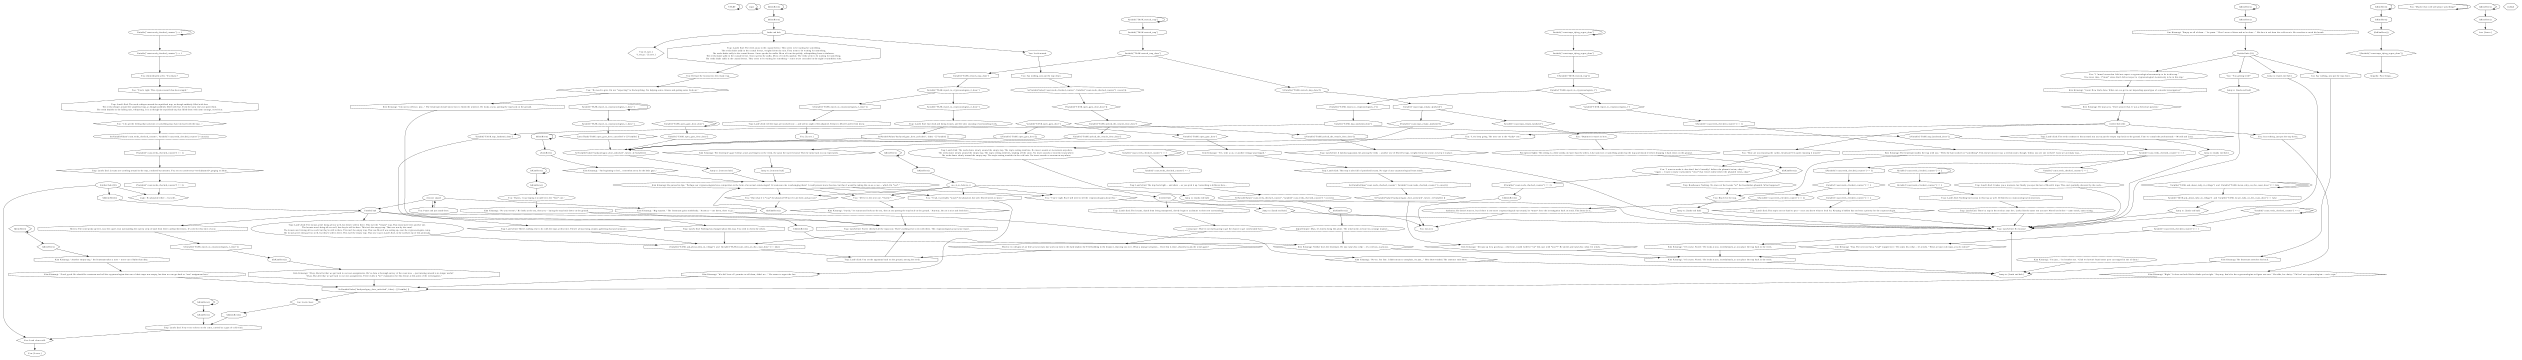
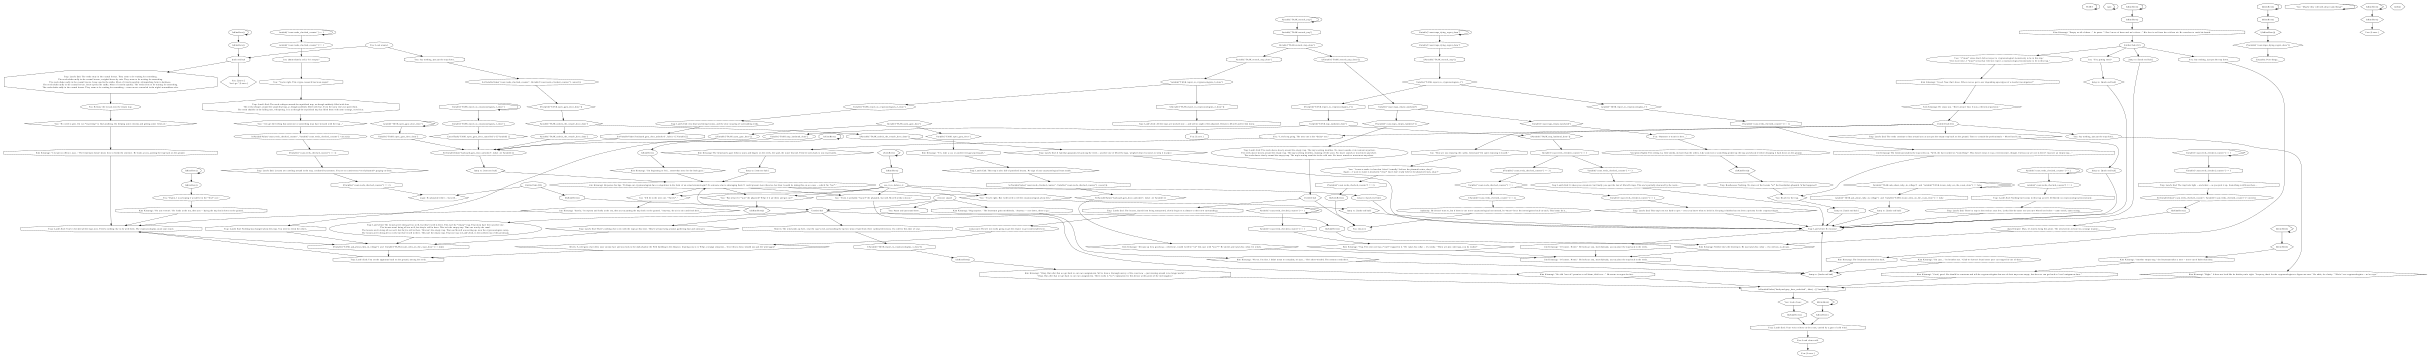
  digraph {
    fontname="Liberation Serif"
    node [fontname="Liberation Serif" shape=octagon]
    edge [fontname="Liberation Serif"]
    n1 [label=START]
    n2 [label=input shape=hexagon]
    n3 [label="Variable[\"TASK.restock_trap\"]" shape=ellipse]
    n4 [label="Variable[\"TASK.restock_trap\"]"]
    n5 [label="Variable[\"TASK.restock_trap_done\"]" shape=ellipse]
    n6 [label="Variable[\"TASK.restock_trap_done\"]"]
    n7 [label="!(Variable[\"TASK.restock_trap_done\"])" shape=ellipse]
    n8 [label="!(Variable[\"TASK.restock_trap\"])"]
    n9 [label="Variable[\"TASK.report_to_cryptozoologists_1\"]" shape=hexagon]
    n10 [label="Variable[\"TASK.report_to_cryptozoologists_1\"]" shape=hexagon]
    n11 [label="!(Variable[\"TASK.report_to_cryptozoologists_1\"])"]
    n12 [label="IsKimHere()"]
    n13 [label="IsKimHere()" shape=ellipse]
    n14 [label="Kim Kitsuragi: \"I'm beginning to feel... somewhat sorry for the little guys.\"" shape=hexagon]
    n15 [label="Kim Kitsuragi: He purses his lips. \"Perhaps our cryptozoologists have competition in the form of an actual entomologist? Or someone else is sabotaging them? I could present more theories, but then I would be taking this on as a case -- which I'm *not*.\"" shape=ellipse]
    n16 [label="!(IsKimHere())" shape=hexagon]
    n17 [label="You: \"It'll be in the next one. *Surely*.\"" shape=hexagon]
    n18 [label="You: \"But what if it *was* the phasmid? What if it ate them and got out?\"" shape=hexagon]
    n19 [label="You: \"Yeah, it probably *wasn't* the phasmid, but still. Morell needs to know.\""]
    n20 [label="You: \"You're right. But I still need to tell the cryptozoologists about this.\"" shape=hexagon]
    n21 [label="Kim Kitsuragi: \"Right.\" It does not look like he thinks you're right. \"Anyway, that's for the cryptozoologists to figure out now.\" He adds, for clarity: \"*We're* not cryptozoologists -- we're cops.\"" shape=hexagon]
    n22 [label="SetVariableValue(\"backyard.gary_door_unlocked\", false) --[[ Variable[ ]]"]
    n23 [label="You: Look closer." shape=hexagon]
    n24 [label="Kim Kitsuragi: Neither does the lieutenant. He just raises his collar -- it's cold out, as always." shape=hexagon]
    n25 [label="Kim Kitsuragi: \"Of course. Noted.\" He looks at you, incredulously, as you place the trap back in the reeds."]
    n26 [label="Jump to: [lands end hub]" shape=hexagon]
    n27 [label="Jump to: [lands end hub]"]
    n28 [label="Trap: Land's End: No locusts!" shape=ellipse]
    n29 [label="Kim Kitsuragi: \"Of course. Noted.\" He looks at you, incredulously, as you place the trap back in the reeds."]
    n30 [label="Variable[\"coast.reeds_checked_counter\"] == 3" shape=hexagon]
    n31 [label="Variable[\"coast.reeds_checked_counter\"] == 3"]
    n32 [label="Trap: Land's End: The trap feels light -- and silent -- as you pick it up. Something is different here..."]
    n33 [label="SetVariableValue(\"coast.reeds_checked_counter\", Variable[\"coast.reeds_checked_counter\"] +once(1)) " shape=ellipse]
    n34 [label="!(Variable[\"coast.reeds_checked_counter\"] == 3)"]
    n35 [label="!(IsKimHere())" shape=ellipse]
    n36 [label="You: [Leave.]"]
    n37 [label="Logic: No phasmid either -- but still..." shape=hexagon]
    n38 [label="Untitled hub (08)" shape=ellipse]
    n39 [label="!(IsKimHere())"]
-   n40 [label="You: Look closer still." shape=hexagon]
+   n40 [label="You: Look closer still." shape=ellipse]
    n41 [label="Variable[\"coast.reeds_checked_counter\"] == 1" shape=ellipse]
    n42 [label="Variable[\"coast.reeds_checked_counter\"] == 1" shape=ellipse]
    n43 [label="You: (Immediately yell.) \"It's empty!\""]
    n44 [label="You: \"You're right. This crypto-research has been stupid.\""]
    n45 [label="!(Variable[\"coast.reeds_checked_counter\"] == 1)"]
    n46 [label="Trap: Land's End: Locusts are crawling around in the trap, confused but uneaten. You see no carnivorous *reed-phasmid* gorging on them." shape=hexagon]
    n47 [label="!(Variable[\"coast.reeds_checked_counter\"] == 2)"]
    n48 [label="SetVariableValue(\"backyard.gary_door_unlocked\", false) --[[ Variable[ ]]" shape=ellipse]
    n49 [label="Jump to: [remorse hub]" shape=hexagon]
    n50 [label="IsKimHere()"]
    n51 [label="IsKimHere()"]
    n52 [label="!(IsKimHere())" shape=hexagon]
    n53 [label="!(Variable[\"coast.traps_dying_regret_done\"])" shape=hexagon]
    n54 [label="Empathy: Poor things..." shape=ellipse]
    n55 [label="Kim Kitsuragi: \"Big surprise.\" The lieutenant grins mirthlessly. \"Anyway -- one down, three to go.\""]
    n56 [label="Kim Kitsuragi: \"No-no. I'm fine. I didn't mean to complain, it's just...\" He's short-winded. The sentence ends there." shape=hexagon]
    n57 [label="You: \"Maybe they will still attract something?\""]
    n58 [label="Kim Kitsuragi: \"Yes. Like a cat, or another teenage psychopath.\""]
    n59 [label="Trap: Land's End: This trap is also full of panicked locusts. No sign of any cryptozoological beast inside." shape=hexagon]
    n60 [label="SetVariableValue(\"coast.reeds_checked_counter\", Variable[\"coast.reeds_checked_counter\"] +once(1)) "]
    n61 [label="Variable[\"TASK.open_gary_door_done\"]" shape=hexagon]
    n62 [label="Variable[\"TASK.open_gary_door_done\"]" shape=ellipse]
    n63 [label="!(Variable[\"TASK.open_gary_door_done\"])" shape=hexagon]
    n64 [label="Variable[\"TASK.unlock_the_weasle_door_done\"]" shape=hexagon]
    n65 [label="Variable[\"TASK.unlock_the_weasle_door_done\"]" shape=ellipse]
    n66 [label="!(Variable[\"TASK.unlock_the_weasle_door_done\"])"]
    n67 [label="SetVariableValue(\"backyard.gary_door_unlocked\", false) --[[ Variable[ ]]"]
    n68 [label="Variable[\"coast.traps_dying_regret_done\"]" shape=ellipse]
    n69 [label="Variable[\"coast.traps_dying_regret_done\"]" shape=ellipse]
    n70 [label="Jump to: [lands end hub]" shape=hexagon]
    n71 [label="Kim Kitsuragi: \"Okay. But after that we get back to our own assignments. We've done a thorough survey of the coast now -- just running around is no longer useful.\"\n\"Okay. But after that we get back to our own assignments. There really is *no* explanation for this detour at this point of the investigation.\""]
    n72 [label="Trap: Land's End: The reeds continue to hiss around you as you put the empty trap back on the ground. Time to consult the professionals -- Morell and Lena." shape=hexagon]
    n73 [label="Jump to: [lands end hub]" shape=ellipse]
    n74 [label="You: \"I want to make it clear that I don't *actually* believe the phasmid exists, okay?\"\n\"Again -- I want to make it absolutely *clear* that I don't really believe the phasmid exists, okay?\"" shape=ellipse]
    n75 [label="Kim Kitsuragi: \"Always up for a good jog -- otherwise, would I still be *on* this case with *you*?\" He smiles and raises his collar. It's windy." shape=hexagon]
    n76 [label="IsKimHere()" shape=hexagon]
    n77 [label="IsKimHere()" shape=hexagon]
    n78 [label="Kim Kitsuragi: \"Another empty trap,\" the lieutenant takes a note -- more out of habit than duty."]
    n79 [label="Kim Kitsuragi: \"Good, good. We should be courteous and tell the cryptozoologists that one of their traps was empty, but then we can get back to *our* assignment here.\""]
    n80 [label="!(IsKimHere())" shape=ellipse]
    n81 [label="Inland Empire: Man, it's lonely doing this alone. The wind seems to howl in a strange manner..." shape=ellipse]
    n82 [label="!(IsKimHere())"]
    n83 [label="Variable[\"TASK.ask_about_ruby_in_village\"]  and  Variable[\"TASK.locate_ruby_on_the_coast_done\"] == false" shape=hexagon]
    n84 [label="Variable[\"TASK.ask_about_ruby_in_village\"]  and  Variable[\"TASK.locate_ruby_on_the_coast_done\"] == false"]
    n85 [label="Jump to: [lands end hub]" shape=hexagon]
    n86 [label="!(Variable[\"TASK.ask_about_ruby_in_village\"]  and  Variable[\"TASK.locate_ruby_on_the_coast_done\"] == false)"]
    n87 [label="Trap: Land's End: You set the apparatus back on the ground, among the reeds."]
    n88 [label="Trap: Land's End: You've checked all the traps now. There's nothing else to do with them. The cryptozoologists await your report."]
    n89 [label="You: [Leave.]" shape=hexagon]
    n90 [label="Kim Kitsuragi: The lieutenant's gaze follows yours and lingers on the reeds, the sand, the water beyond. Then he turns back to you expectantly." shape=hexagon]
    n91 [label="Jump to: [remorse hub]"]
    n92 [label="Kim Kitsuragi: \"Yup. The next one has a *crab* trapped in it.\" He raises his collar -- it's windy. \"These are just crab traps, you do realize?\"" shape=hexagon]
    n93 [label="Trap: Land's End: A familiar apparatus lies among the reeds -- another one of Morell's traps, weighed down by stones to keep it in place." shape=hexagon]
    n94 [label="CancelTask(\"TASK.open_gary_door_cancelled\")--[[ Variable[ ]]" shape=hexagon]
    n95 [label="Trap: Land's End: There's nothing else to do with the traps at this time. They're all just lying around, gathering dust and rainwater." shape=hexagon]
    n96 [label="Kim Kitsuragi: \"Surely,\" he repeats and looks at the sea, then at you putting the trap back on the ground. \"Anyway, the air is nice and fresh here...\"" shape=hexagon]
    n97 [label="Trap: Land's End: The reeds whisper around the sepulchral trap, as though suddenly filled with fear.\nThe reeds whisper around the sepulchral trap, as though suddenly filled with fear. Even the snow does not quiet them.\nThe reeds shudder in the falling rain, whispering. It is as though the sepulchral trap has filled them with some strange, novel fear."]
    n98 [label="You: \"I do get the feeling that someone or something may have messed with the trap...\"" shape=hexagon]
    n99 [label="IsKimHere()" shape=hexagon]
    n100 [label="IsKimHere()" shape=hexagon]
    n101 [label="Trap: Land's End: Your voice echoes on the coast, carried by a gust of cold wind."]
    n102 [label="lands end hub"]
    n103 [label="You: [Leave.]\n\"Let's go.\" [Leave.]" shape=hexagon]
    n104 [label="Trap: Land's End: The reeds sway in the coastal breeze. They seem to be waiting for something.\nThe reeds shake sadly in the coastal breeze, weighed down by rain. They seem to be waiting for something.\nThe reeds shake sadly in the coastal breeze. Snow specks the stalks. Most of it melts quickly, relinquishing form to darkness. \nThe reeds shake sadly in the coastal breeze. Snow specks the stalks. Most of it melts quickly. The reeds seem to be waiting for something.\nThe reeds shake sadly in the coastal breeze. They seem to be waiting for something -- some secret concealed in the night's warmthless robe."]
    n105 [label="You: Look around." shape=ellipse]
    n106 [label="You: Release the locusts into the empty trap." shape=ellipse]
    n107 [label="You: Say nothing, just put the trap down."]
    n108 [label="Kim Kitsuragi: The lieutenant studies the trap with you. \"Well, the bait worked on *something*. This doesn't mean it was a reed-monster, though. Unless you see one in there? I just see an empty trap...\""]
    n109 [label="You: Reach for the trap." shape=hexagon]
    n110 [label="Trap: Land's End: There's a trap in the reeds at your feet. Looks like the same one you saw Morell set before -- same mesh, same wiring." shape=ellipse]
    n111 [label="SetVariableValue(\"coast.reeds_checked_counter\", Variable[\"coast.reeds_checked_counter\"] +once(1)) " shape=ellipse]
    n112 [label="Kim Kitsuragi: \"We did *sort of* promise to tell them, didn't we...\" He seems to regret the fact."]
    n113 [label="remorse stupid" shape=ellipse]
    n114 [label="Untitled hub" shape=ellipse]
    n115 [label="You: Pause and just stand there."]
    n116 [label="Trap: Land's End: The locusts aren't doing all too well, but they're still in there. This isn't the *empty* trap. That must have been another one.\nThe locusts aren't doing all too well, but they're still in there. This isn't the empty trap. That one was by the canal.\nThe locusts aren't doing all too well, but they're still in there. This isn't the empty trap. That one Morell was setting up, near the cryptozoologists camp.\nThe locusts aren't doing all too well, but they're still in there. This isn't the empty trap. That one was in Land's End, in the northern tip of this peninsula." shape=ellipse]
    n117 [label="Shivers: The wind picks up here, near the cape's end, surrounding the narrow strip of land from three cardinal directions. It's cold for this time of year."]
    n118 [label="!(IsKimHere())"]
    n119 [label="Untitled hub (02)" shape=ellipse]
    n120 [label="You: \"Let's keep going. The next one is the *lucky* one.\""]
    n121 [label="You: \"How are you enjoying the cardio, lieutenant? I'm quite enjoying it myself.\""]
    n122 [label="You: Say nothing, just put the trap down." shape=ellipse]
    n123 [label="Authority: He doesn't want to, but if there is one more cryptozoological run-around, he *must* force the investigation back on track. This better be it..." shape=ellipse]
    n124 [label="Variable[\"coast.reeds_checked_counter\"] == 1" shape=hexagon]
    n125 [label="Variable[\"coast.reeds_checked_counter\"] == 1"]
    n126 [label="!(Variable[\"coast.reeds_checked_counter\"] == 1)"]
    n127 [label="Variable[\"TASK.report_to_cryptozoologists_1_done\"]"]
    n128 [label="Variable[\"TASK.report_to_cryptozoologists_1_done\"]" shape=ellipse]
    n129 [label="!(Variable[\"TASK.report_to_cryptozoologists_1_done\"])"]
    n130 [label="!(IsKimHere())" shape=ellipse]
    n131 [label="Jump to: [lands end hub]" shape=ellipse]
    n132 [label="You: \"Bummer it wasn't in here...\"" shape=ellipse]
    n133 [label="Perception (Sight): The netting is a little untidy, messier than the others. Like someone or something picked up the trap and shook it before dropping it back down on the ground." shape=ellipse]
    n134 [label="!(IsKimHere())" shape=hexagon]
    n135 [label="Trap: Land's End: The reeds dance slowly around the empty trap. The trap's netting trembles. No insect sounds or movement anywhere.\nThe reeds dance slowly around the empty trap. The trap's netting trembles, shaking off the snow. No insect sounds or movement anywhere. \nThe reeds dance slowly around the empty trap. The trap's netting trembles in the cold rain. No insect sounds or movement anywhere. " shape=ellipse]
    n136 [label="Untitled hub" shape=hexagon]
    n137 [label="Trap: Land's End: The locusts, dazed from being transported, slowly begin to acclimate to their new surroundings."]
    n138 [label="You: \"No need to grin. I'm not *expecting* to find anything. I'm helping some citizens and getting some fresh air.\"" shape=hexagon]
    n139 [label="Kim Kitsuragi: \"I meant no offence, just...\" The lieutenant doesn't know how to finish the sentence. He looks at you, putting the trap back on the ground."]
    n140 [label="Composure: They're not really going to get the chance to get comfortable here." shape=ellipse]
    n141 [label="Shivers: A cold gust of air dries your sweaty face and you look to the dark shadow the Feld building in the distance, drawing you to it. What a strange sensation... Once this is done, should you ask the wind again?" shape=hexagon]
    n142 [label="You: \"Damn, I was hoping it would be in the *first* one.\"" shape=ellipse]
    n143 [label="Kim Kitsuragi: \"No you weren't.\" He looks at the sea, then you -- laying the trap back down on the ground."]
    n144 [label="Kim Kitsuragi: \"Good. Now that's done. When can we get to our impending apocalypse of a murder investigation?\""]
    n145 [label="Kim Kitsuragi: He stops you. \"Don't answer that. It was a rhetorical question.\"" shape=hexagon]
    n146 [label="Jump to: [lands end hub]" shape=hexagon]
    n147 [label="You: [Leave.]" shape=ellipse]
    n148 [label="IsKimHere()" shape=ellipse]
    n149 [label="IsKimHere()" shape=ellipse]
    n150 [label="Trap: Boathouses: Nothing. No traces of the locusts *or* the Insulindian phasmid. What happened?" shape=ellipse]
    n151 [label="IsKimHere()" shape=hexagon]
    n152 [label="IsKimHere()"]
    n153 [label=see_it_to_believe_it shape=ellipse]
    n154 [label="Jump to: [lands end hub]" shape=ellipse]
    n155 [label="IsKimHere()" shape=ellipse]
    n156 [label="IsKimHere()" shape=ellipse]
    n157 [label="Variable[\"coast.reeds_checked_counter\"] == 2" shape=ellipse]
    n158 [label="Variable[\"coast.reeds_checked_counter\"] == 2" shape=ellipse]
    n159 [label="Trap: Land's End: Nothing but locusts in this trap as well. Definitely no cryptozoological monstrosity."]
    n160 [label="SetVariableValue(\"coast.reeds_checked_counter\", Variable[\"coast.reeds_checked_counter\"] +once(1)) " shape=ellipse]
    n161 [label="IsKimHere()" shape=hexagon]
    n162 [label="IsKimHere()" shape=hexagon]
    n163 [label="SetVariableValue(\"backyard.gary_door_unlocked\", false) --[[ Variable[ ]]" shape=hexagon]
    n164 [label="IsKimHere()"]
    n165 [label="IsKimHere()"]
    n166 [label="Kim Kitsuragi: \"Empty as all of them...\" he pants. \"*One* more of these and we're done...\" His face is red from the cold sea air. He crouches to catch his breath."]
    n167 [label="Untitled hub (02)" shape=ellipse]
    n168 [label="Kim Kitsuragi: \"I'm just...\" he breathes out. \"Glad we haven't found some poor cat trapped in one of these.\"" shape=ellipse]
    n169 [label="Variable[\"TASK.report_to_cryptozoologists_3_done\"]" shape=ellipse]
    n170 [label="Variable[\"coast.traps_empty_landsend\"]"]
    n171 [label="Variable[\"TASK.report_to_cryptozoologists_3_done\"]" shape=ellipse]
    n172 [label="!(Variable[\"TASK.report_to_cryptozoologists_3_done\"])"]
    n173 [label="Variable[\"coast.traps_empty_landsend\"]" shape=hexagon]
    n174 [label="!(Variable[\"coast.traps_empty_landsend\"])" shape=hexagon]
    n175 [label="You: Say nothing, just put the trap down."]
    n176 [label="Kim Kitsuragi: The lieutenant stretches his back."]
    n177 [label="Trap: Land's End: All the traps are stocked now -- and still no sight of the phasmid. Return to Morell and let him know."]
    n178 [label="You: [Leave.]"]
    n179 [label="Variable[\"TASK.trap_landsend_done\"]"]
    n180 [label="Variable[\"TASK.trap_landsend_done\"]" shape=ellipse]
    n181 [label="!(Variable[\"TASK.trap_landsend_done\"])" shape=hexagon]
    n182 [label="You: \"I *must* stress that I did not expect a cryptozoological monstrosity to be in this trap.\"\n\"One more time, I *must* stress that I did not expect a cryptozoological monstrosity to be in this trap.\"" shape=ellipse]
    n183 [label="You: \"You getting tired?\""]
    n184 [label="Variable[\"coast.reeds_checked_counter\"] == 2" shape=hexagon]
    n185 [label="Variable[\"coast.reeds_checked_counter\"] == 2" shape=ellipse]
    n186 [label="!(Variable[\"coast.reeds_checked_counter\"] == 2)" shape=ellipse]
    n187 [label="Trap: Land's End: This trap's not too hard to spot -- once you know what to look for. Keeping it hidden has not been a priority for the cryptozoologist." shape=hexagon]
    n188 [label="Variable[\"TASK.open_gary_door\"]" shape=hexagon]
    n189 [label="Variable[\"TASK.open_gary_door\"]" shape=hexagon]
    n190 [label="!(Variable[\"TASK.open_gary_door\"])" shape=ellipse]
    n191 [label="Trap: Land's End: Just dead and dying locusts, and the slow swaying of surrounding reeds." shape=ellipse]
    n192 [label="Trap: Land's End: It takes you a moment, but finally you spot the last of Morell's traps. This one's partially obscured by the reeds..." shape=ellipse]
    n193 [label=endhub shape=hexagon]
    n194 [label="Variable[\"coast.reeds_checked_counter\"] == 3"]
    n195 [label="Variable[\"coast.reeds_checked_counter\"] == 3" shape=ellipse]
    n196 [label="!(Variable[\"coast.reeds_checked_counter\"] == 3)"]
    n197 [label="Trap: Land's End: Nothing has changed about this trap. You need to check the others."]
    n1 -> n1
    n2 -> n2
    n3 -> n3
    n3 -> n4
    n4 -> n5
    n5 -> n6
    n5 -> n7
    n6 -> n169
    n7 -> n170
    n8 -> n9
    n9 -> n10
    n9 -> n11
    n10 -> n126
    n11 -> n179
    n12 -> n12
    n12 -> n13
    n13 -> n14
    n14 -> n15
    n15 -> n17
    n15 -> n18
    n15 -> n19
    n15 -> n20
    n16 -> n15
    n17 -> n96
    n18 -> n16
    n19 -> n112
    n20 -> n70
    n21 -> n22
    n22 -> n23
    n23 -> n82
    n24 -> n25
    n25 -> n26
    n26 -> n28
    n27 -> n28
    n28 -> n29
    n29 -> n25
    n30 -> n30
    n30 -> n31
    n31 -> n32
    n32 -> n33
    n33 -> n80
    n34 -> n35
    n35 -> n36
    n38 -> n37
    n38 -> n39
-   n38 -> n40
    n39 -> n114
    n40 -> n147
    n41 -> n41
    n41 -> n42
    n42 -> n43
    n43 -> n44
    n44 -> n97
    n45 -> n46
    n46 -> n47
    n47 -> n37
    n48 -> n49
    n49 -> n15
    n50 -> n50
    n50 -> n51
    n51 -> n52
    n52 -> n53
    n53 -> n54
    n55 -> n56
    n56 -> n26
    n57 -> n57
    n58 -> n59
    n59 -> n60
    n60 -> n163
    n61 -> n61
    n61 -> n62
    n62 -> n48
    n63 -> n64
    n64 -> n65
    n64 -> n66
    n65 -> n48
    n66 -> n93
    n67 -> n48
    n68 -> n68
    n68 -> n69
    n69 -> n8
    n70 -> n28
    n71 -> n22
    n72 -> n73
    n73 -> n28
    n74 -> n34
    n75 -> n25
    n76 -> n76
    n76 -> n77
    n77 -> n78
    n78 -> n79
    n79 -> n22
    n80 -> n81
    n81 -> n24
    n82 -> n101
    n83 -> n83
    n83 -> n84
    n84 -> n85
    n85 -> n28
    n86 -> n87
    n87 -> n88
    n88 -> n86
    n90 -> n91
    n91 -> n15
    n92 -> n25
    n93 -> n28
    n94 -> n48
    n95 -> n86
    n96 -> n88
    n97 -> n98
    n98 -> n111
    n99 -> n99
    n99 -> n100
    n100 -> n101
    n101 -> n40
    n102 -> n103
    n102 -> n104
-   n102 -> n105
+   n105 -> n102
    n104 -> n106
    n105 -> n107
    n106 -> n138
    n107 -> n160
    n108 -> n109
    n109 -> n27
    n110 -> n28
    n111 -> n45
    n112 -> n22
    n113 -> n55
    n113 -> n114
    n113 -> n115
    n114 -> n95
    n114 -> n116
    n114 -> n117
    n114 -> n118
-   n115 -> n113
    n116 -> n86
    n117 -> n129
    n118 -> n24
    n119 -> n72
    n119 -> n120
    n119 -> n121
    n119 -> n122
    n120 -> n90
    n121 -> n74
    n122 -> n21
    n123 -> n36
    n124 -> n124
    n124 -> n125
    n125 -> n92
    n126 -> n108
    n127 -> n127
    n127 -> n128
    n128 -> n94
    n129 -> n130
    n130 -> n71
    n131 -> n28
    n132 -> n133
    n133 -> n134
    n134 -> n150
    n135 -> n136
    n136 -> n36
    n136 -> n137
    n137 -> n140
    n138 -> n139
    n139 -> n88
    n140 -> n141
    n141 -> n87
    n142 -> n143
    n143 -> n88
    n144 -> n145
    n145 -> n119
    n146 -> n28
    n148 -> n148
    n148 -> n149
    n149 -> n102
    n150 -> n109
    n151 -> n151
    n151 -> n152
    n152 -> n153
    n153 -> n17
    n153 -> n18
    n153 -> n19
    n153 -> n20
    n153 -> n154
    n154 -> n28
    n155 -> n155
    n155 -> n156
    n156 -> n142
    n157 -> n157
    n157 -> n158
    n158 -> n159
    n159 -> n110
    n160 -> n63
    n161 -> n161
    n161 -> n162
    n162 -> n89
    n163 -> n75
    n164 -> n164
    n164 -> n165
    n165 -> n166
    n166 -> n167
    n167 -> n131
    n167 -> n175
    n167 -> n182
    n167 -> n183
    n168 -> n26
    n169 -> n171
    n169 -> n172
    n170 -> n173
    n170 -> n174
    n171 -> n191
    n172 -> n177
    n173 -> n132
    n174 -> n135
    n175 -> n176
    n176 -> n26
    n177 -> n178
    n179 -> n180
    n179 -> n181
    n180 -> n197
    n181 -> n194
    n182 -> n144
    n183 -> n146
    n184 -> n185
    n184 -> n186
    n185 -> n187
    n186 -> n123
    n187 -> n28
    n188 -> n189
    n188 -> n190
    n189 -> n58
    n190 -> n48
    n191 -> n67
    n192 -> n28
    n194 -> n195
    n194 -> n196
    n195 -> n192
    n196 -> n184
    n197 -> n86
  }
